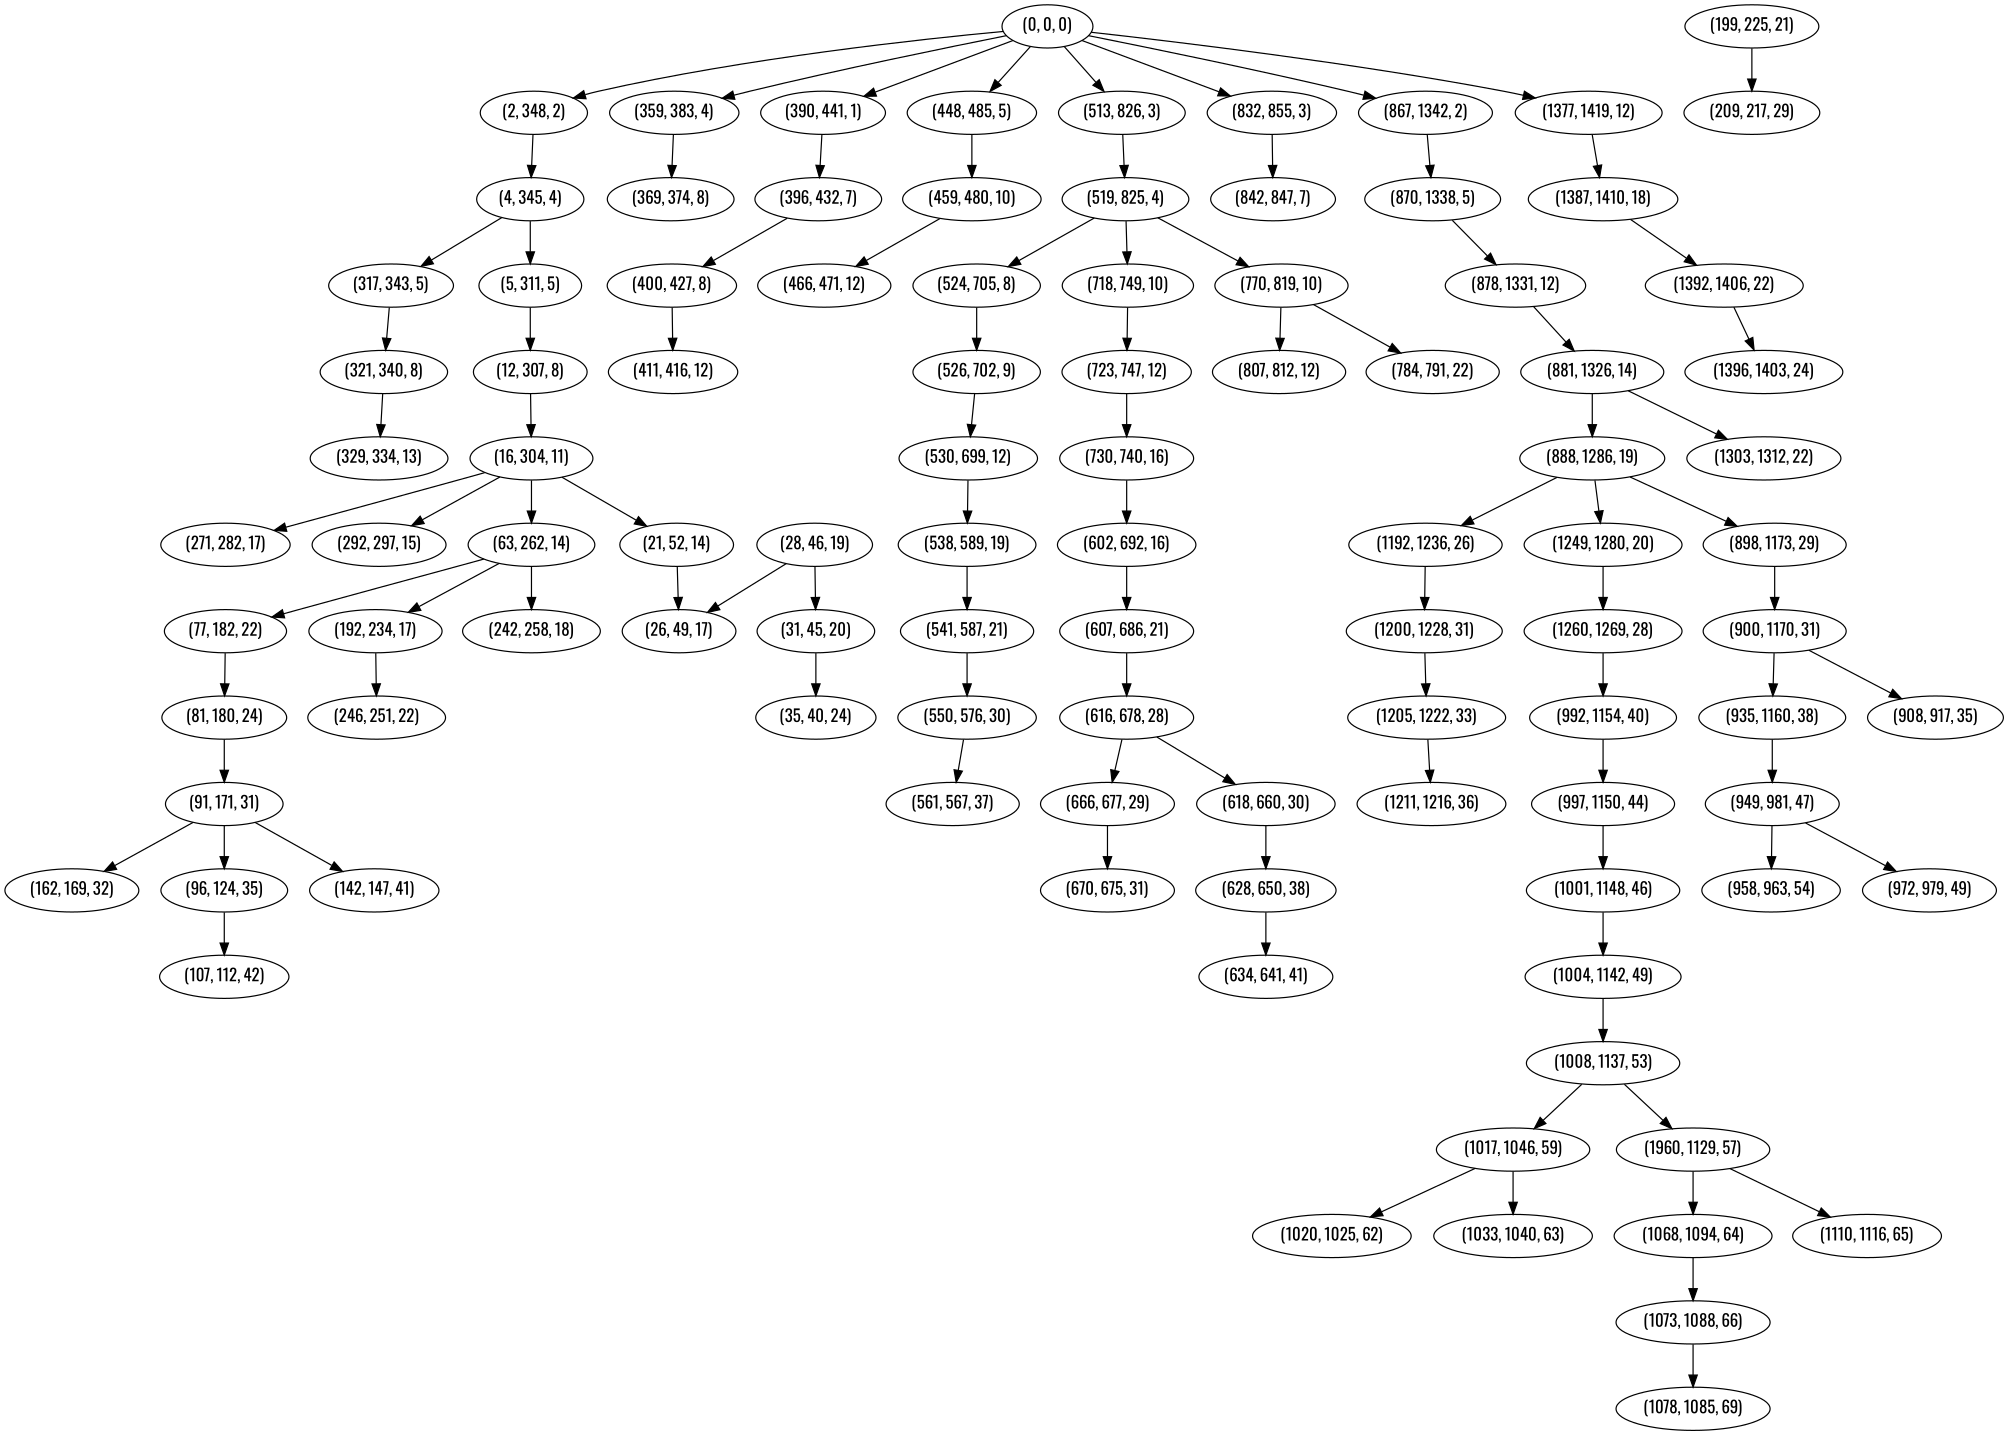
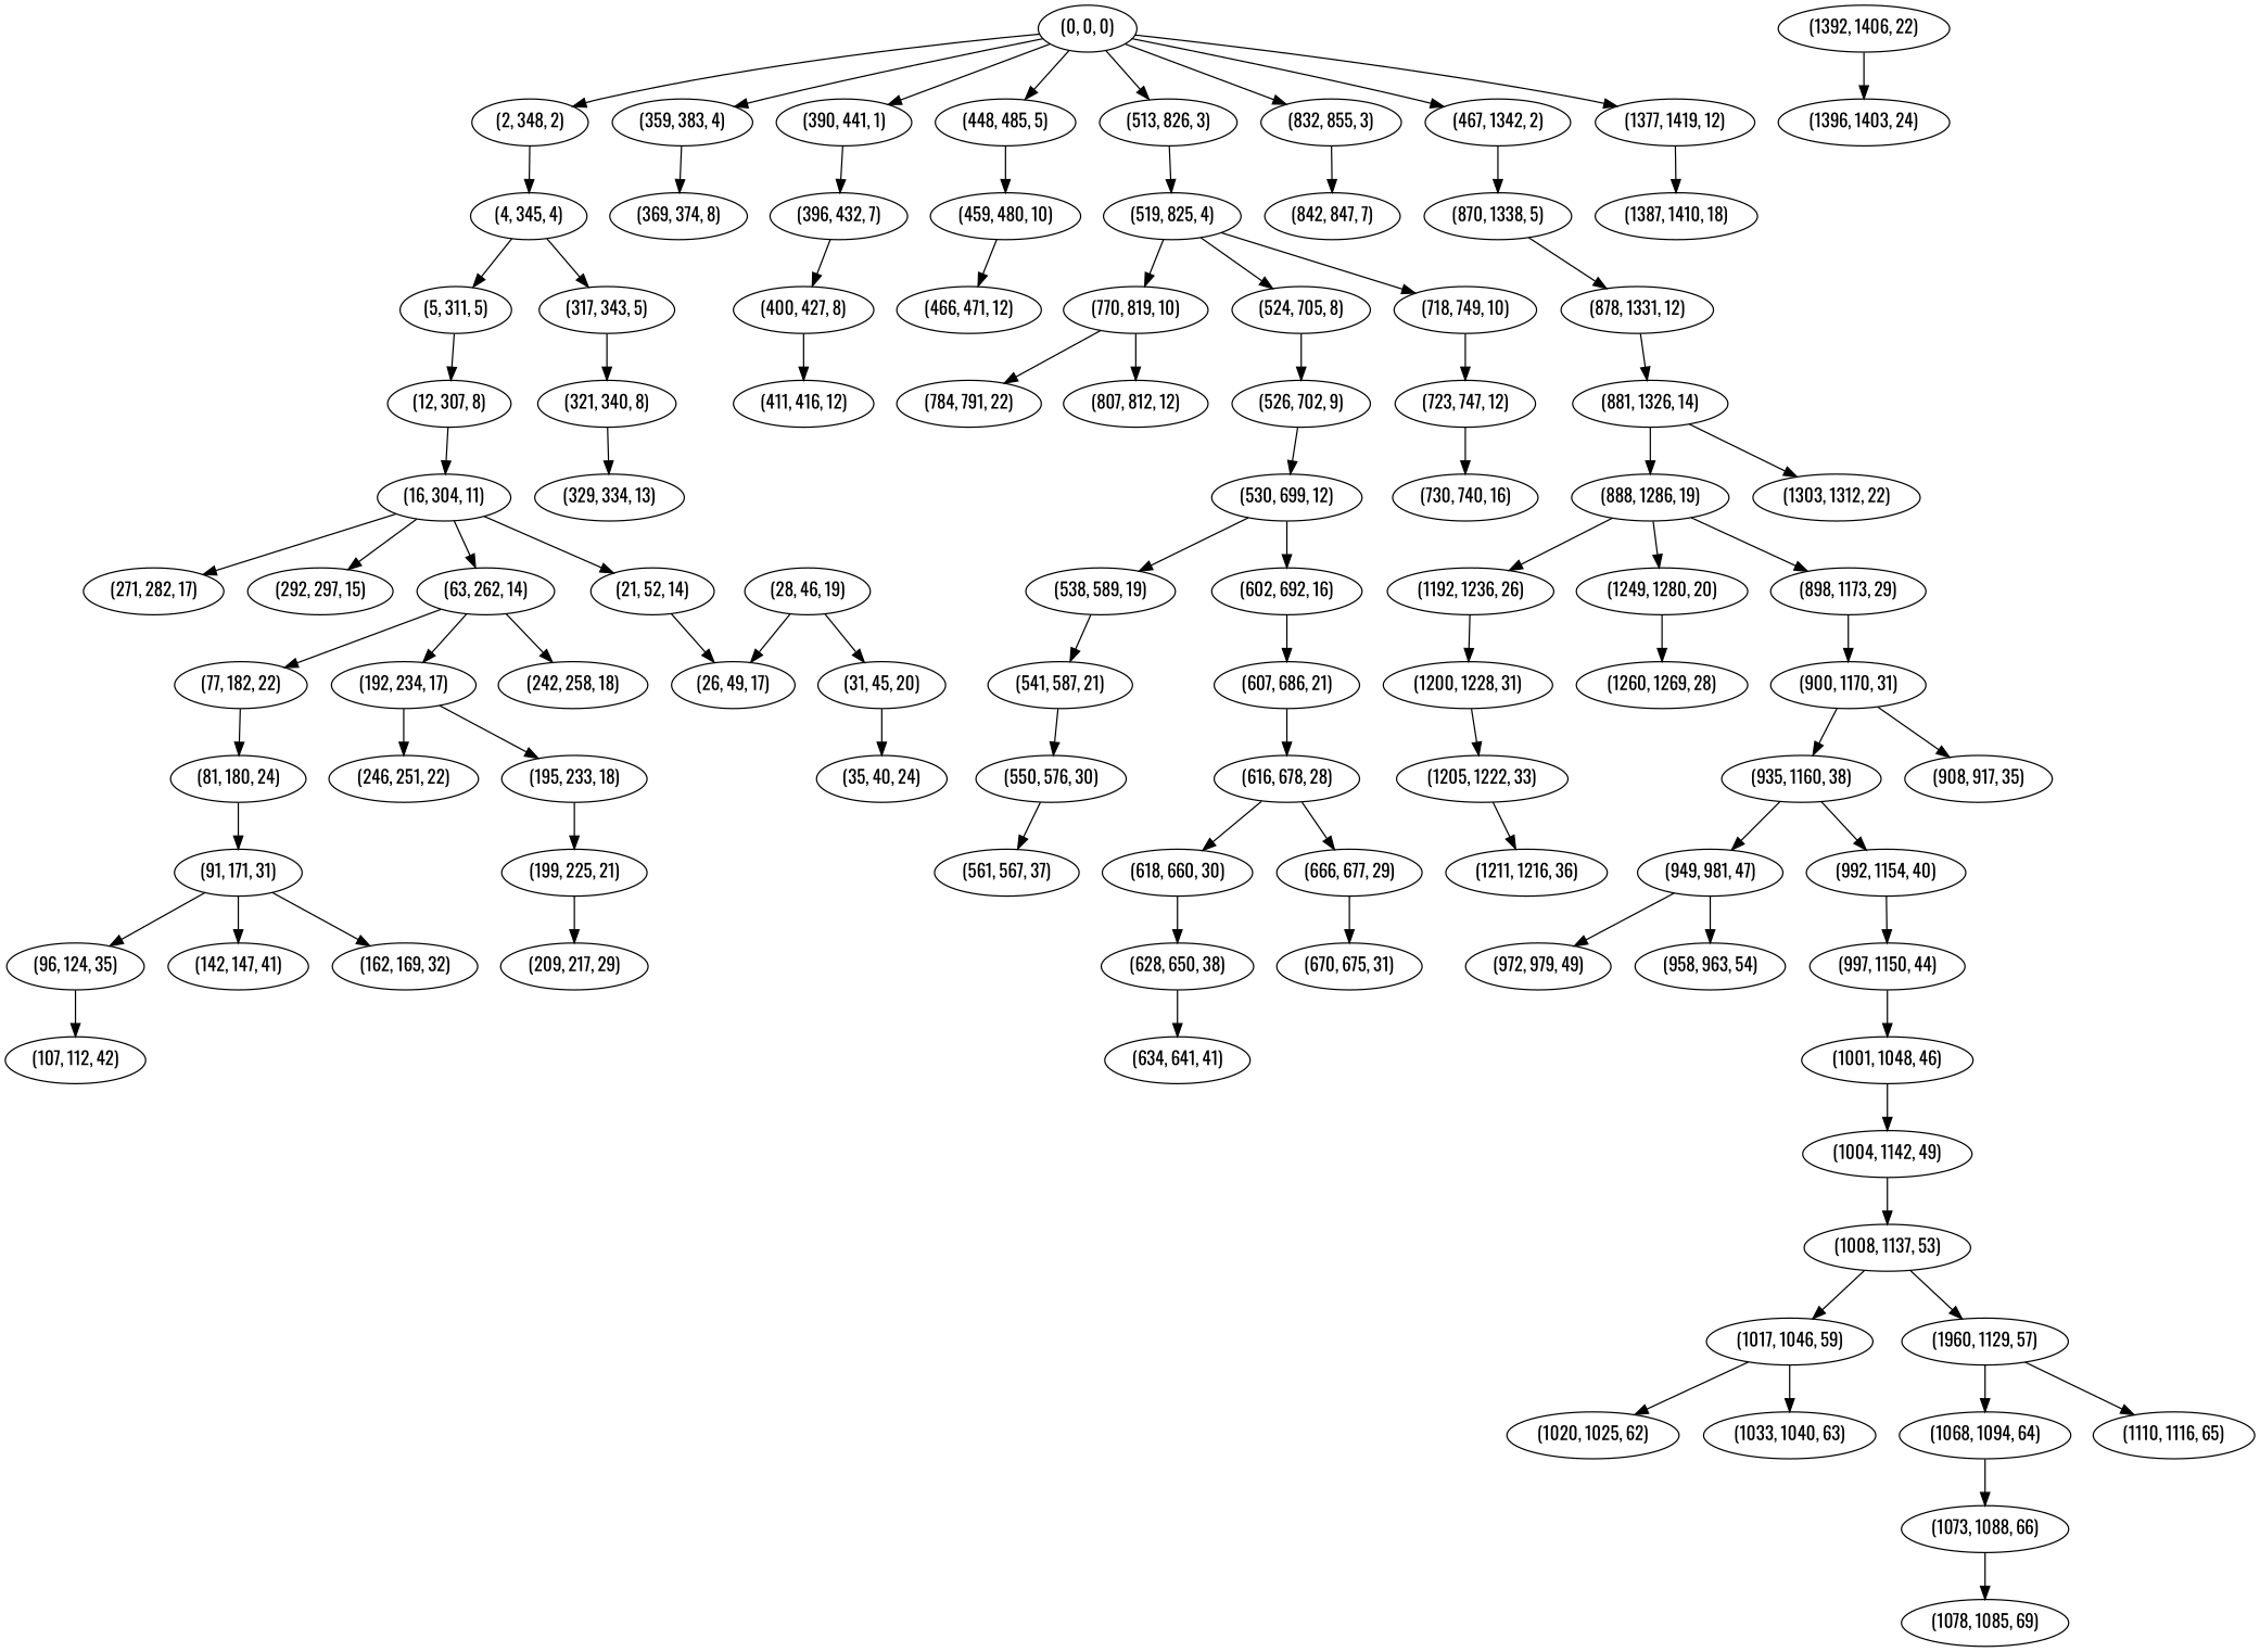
  digraph {
    fontname=Oswald
    node [fontname=Oswald]
    edge [fontname=Oswald]
    "(0, 0, 0)"
    "(2, 348, 2)"
    "(359, 383, 4)"
    "(390, 441, 1)"
    "(448, 485, 5)"
    "(513, 826, 3)"
    "(832, 855, 3)"
-   "(867, 1342, 2)"
+   "(867, 1342, 2)" [label="(467, 1342, 2)"]
    "(1377, 1419, 12)"
    "(4, 345, 4)"
    "(369, 374, 8)"
    "(396, 432, 7)"
    "(459, 480, 10)"
    "(519, 825, 4)"
    "(842, 847, 7)"
    "(870, 1338, 5)"
    "(1387, 1410, 18)"
    "(5, 311, 5)"
    "(317, 343, 5)"
    "(12, 307, 8)"
    "(321, 340, 8)"
    "(16, 304, 11)"
    "(21, 52, 14)"
    "(63, 262, 14)"
    "(271, 282, 17)"
    "(292, 297, 15)"
    "(26, 49, 17)"
    "(77, 182, 22)"
    "(192, 234, 17)"
    "(242, 258, 18)"
    "(28, 46, 19)"
    "(31, 45, 20)"
    "(35, 40, 24)"
    "(81, 180, 24)"
+   "(195, 233, 18)"
    "(246, 251, 22)"
    "(91, 171, 31)"
    "(96, 124, 35)"
    "(142, 147, 41)"
    "(162, 169, 32)"
    "(107, 112, 42)"
    "(199, 225, 21)"
    "(209, 217, 29)"
    "(329, 334, 13)"
    "(400, 427, 8)"
    "(411, 416, 12)"
    "(466, 471, 12)"
    "(524, 705, 8)"
    "(718, 749, 10)"
    "(770, 819, 10)"
    "(526, 702, 9)"
    "(723, 747, 12)"
    "(784, 791, 22)"
    "(807, 812, 12)"
    "(530, 699, 12)"
    "(538, 589, 19)"
    "(602, 692, 16)"
    "(541, 587, 21)"
    "(607, 686, 21)"
    "(550, 576, 30)"
    "(561, 567, 37)"
    "(616, 678, 28)"
    "(618, 660, 30)"
    "(666, 677, 29)"
    "(628, 650, 38)"
    "(670, 675, 31)"
    "(634, 641, 41)"
    "(730, 740, 16)"
    "(878, 1331, 12)"
    "(881, 1326, 14)"
    "(888, 1286, 19)"
    "(1303, 1312, 22)"
    "(898, 1173, 29)"
    "(1192, 1236, 26)"
    "(1249, 1280, 20)"
    "(900, 1170, 31)"
    "(1200, 1228, 31)"
    "(1260, 1269, 28)"
    "(908, 917, 35)"
    "(935, 1160, 38)"
    "(949, 981, 47)"
    "(992, 1154, 40)"
    "(958, 963, 54)"
    "(972, 979, 49)"
    "(997, 1150, 44)"
-   "(1001, 1148, 46)"
+   "(1001, 1148, 46)" [label="(1001, 1048, 46)"]
    "(1004, 1142, 49)"
    "(1008, 1137, 53)"
    "(1017, 1046, 59)"
    n90 [label="(1960, 1129, 57)"]
    "(1020, 1025, 62)"
    "(1033, 1040, 63)"
    "(1068, 1094, 64)"
    "(1110, 1116, 65)"
    "(1073, 1088, 66)"
    "(1078, 1085, 69)"
    "(1205, 1222, 33)"
    "(1211, 1216, 36)"
    "(1392, 1406, 22)"
    "(1396, 1403, 24)"
    "(0, 0, 0)" -> "(2, 348, 2)"
    "(0, 0, 0)" -> "(359, 383, 4)"
    "(0, 0, 0)" -> "(390, 441, 1)"
    "(0, 0, 0)" -> "(448, 485, 5)"
    "(0, 0, 0)" -> "(513, 826, 3)"
    "(0, 0, 0)" -> "(832, 855, 3)"
    "(0, 0, 0)" -> "(867, 1342, 2)"
    "(0, 0, 0)" -> "(1377, 1419, 12)"
    "(2, 348, 2)" -> "(4, 345, 4)"
    "(359, 383, 4)" -> "(369, 374, 8)"
    "(390, 441, 1)" -> "(396, 432, 7)"
    "(448, 485, 5)" -> "(459, 480, 10)"
    "(513, 826, 3)" -> "(519, 825, 4)"
    "(832, 855, 3)" -> "(842, 847, 7)"
    "(867, 1342, 2)" -> "(870, 1338, 5)"
    "(1377, 1419, 12)" -> "(1387, 1410, 18)"
    "(4, 345, 4)" -> "(5, 311, 5)"
    "(4, 345, 4)" -> "(317, 343, 5)"
    "(396, 432, 7)" -> "(400, 427, 8)"
    "(459, 480, 10)" -> "(466, 471, 12)"
    "(519, 825, 4)" -> "(524, 705, 8)"
    "(519, 825, 4)" -> "(718, 749, 10)"
    "(519, 825, 4)" -> "(770, 819, 10)"
    "(870, 1338, 5)" -> "(878, 1331, 12)"
-   "(1387, 1410, 18)" -> "(1392, 1406, 22)"
    "(5, 311, 5)" -> "(12, 307, 8)"
    "(317, 343, 5)" -> "(321, 340, 8)"
    "(12, 307, 8)" -> "(16, 304, 11)"
    "(321, 340, 8)" -> "(329, 334, 13)"
    "(16, 304, 11)" -> "(21, 52, 14)"
    "(16, 304, 11)" -> "(63, 262, 14)"
    "(16, 304, 11)" -> "(271, 282, 17)"
    "(16, 304, 11)" -> "(292, 297, 15)"
    "(21, 52, 14)" -> "(26, 49, 17)"
    "(63, 262, 14)" -> "(77, 182, 22)"
    "(63, 262, 14)" -> "(192, 234, 17)"
    "(63, 262, 14)" -> "(242, 258, 18)"
    "(77, 182, 22)" -> "(81, 180, 24)"
+   "(192, 234, 17)" -> "(195, 233, 18)"
    "(192, 234, 17)" -> "(246, 251, 22)"
    "(28, 46, 19)" -> "(26, 49, 17)"
    "(28, 46, 19)" -> "(31, 45, 20)"
    "(31, 45, 20)" -> "(35, 40, 24)"
    "(81, 180, 24)" -> "(91, 171, 31)"
+   "(195, 233, 18)" -> "(199, 225, 21)"
    "(91, 171, 31)" -> "(96, 124, 35)"
    "(91, 171, 31)" -> "(142, 147, 41)"
    "(91, 171, 31)" -> "(162, 169, 32)"
    "(96, 124, 35)" -> "(107, 112, 42)"
    "(199, 225, 21)" -> "(209, 217, 29)"
    "(400, 427, 8)" -> "(411, 416, 12)"
    "(524, 705, 8)" -> "(526, 702, 9)"
    "(718, 749, 10)" -> "(723, 747, 12)"
    "(770, 819, 10)" -> "(784, 791, 22)"
    "(770, 819, 10)" -> "(807, 812, 12)"
    "(526, 702, 9)" -> "(530, 699, 12)"
    "(723, 747, 12)" -> "(730, 740, 16)"
    "(530, 699, 12)" -> "(538, 589, 19)"
-   "(730, 740, 16)" -> "(602, 692, 16)"
+   "(530, 699, 12)" -> "(602, 692, 16)"
    "(538, 589, 19)" -> "(541, 587, 21)"
    "(602, 692, 16)" -> "(607, 686, 21)"
    "(541, 587, 21)" -> "(550, 576, 30)"
    "(607, 686, 21)" -> "(616, 678, 28)"
    "(550, 576, 30)" -> "(561, 567, 37)"
    "(616, 678, 28)" -> "(618, 660, 30)"
    "(616, 678, 28)" -> "(666, 677, 29)"
    "(618, 660, 30)" -> "(628, 650, 38)"
    "(666, 677, 29)" -> "(670, 675, 31)"
    "(628, 650, 38)" -> "(634, 641, 41)"
    "(878, 1331, 12)" -> "(881, 1326, 14)"
    "(881, 1326, 14)" -> "(888, 1286, 19)"
    "(881, 1326, 14)" -> "(1303, 1312, 22)"
    "(888, 1286, 19)" -> "(898, 1173, 29)"
    "(888, 1286, 19)" -> "(1192, 1236, 26)"
    "(888, 1286, 19)" -> "(1249, 1280, 20)"
    "(898, 1173, 29)" -> "(900, 1170, 31)"
    "(1192, 1236, 26)" -> "(1200, 1228, 31)"
    "(1249, 1280, 20)" -> "(1260, 1269, 28)"
    "(900, 1170, 31)" -> "(908, 917, 35)"
    "(900, 1170, 31)" -> "(935, 1160, 38)"
    "(1200, 1228, 31)" -> "(1205, 1222, 33)"
    "(935, 1160, 38)" -> "(949, 981, 47)"
-   "(1260, 1269, 28)" -> "(992, 1154, 40)"
+   "(935, 1160, 38)" -> "(992, 1154, 40)"
    "(949, 981, 47)" -> "(958, 963, 54)"
    "(949, 981, 47)" -> "(972, 979, 49)"
    "(992, 1154, 40)" -> "(997, 1150, 44)"
    "(997, 1150, 44)" -> "(1001, 1148, 46)"
    "(1001, 1148, 46)" -> "(1004, 1142, 49)"
    "(1004, 1142, 49)" -> "(1008, 1137, 53)"
    "(1008, 1137, 53)" -> "(1017, 1046, 59)"
    "(1008, 1137, 53)" -> n90
    "(1017, 1046, 59)" -> "(1020, 1025, 62)"
    "(1017, 1046, 59)" -> "(1033, 1040, 63)"
    n90 -> "(1068, 1094, 64)"
    n90 -> "(1110, 1116, 65)"
    "(1068, 1094, 64)" -> "(1073, 1088, 66)"
    "(1073, 1088, 66)" -> "(1078, 1085, 69)"
    "(1205, 1222, 33)" -> "(1211, 1216, 36)"
    "(1392, 1406, 22)" -> "(1396, 1403, 24)"
  }
